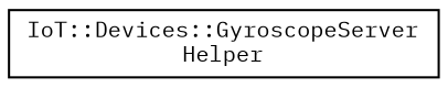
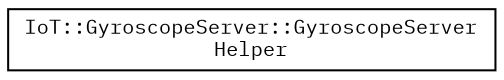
  digraph {
    rankdir=TB
    fontname="IBM Plex Mono"
-   n1 [color=black fillcolor=white fontname="IBM Plex Mono" fontsize=10 height=0.2 label="IoT::Devices::GyroscopeServer\lHelper" shape=record style=filled width=0.4]
+   n1 [color=black fillcolor=white fontname="IBM Plex Mono" fontsize=10 height=0.2 label="IoT::GyroscopeServer::GyroscopeServer\lHelper" shape=record style=filled width=0.4]
  }
